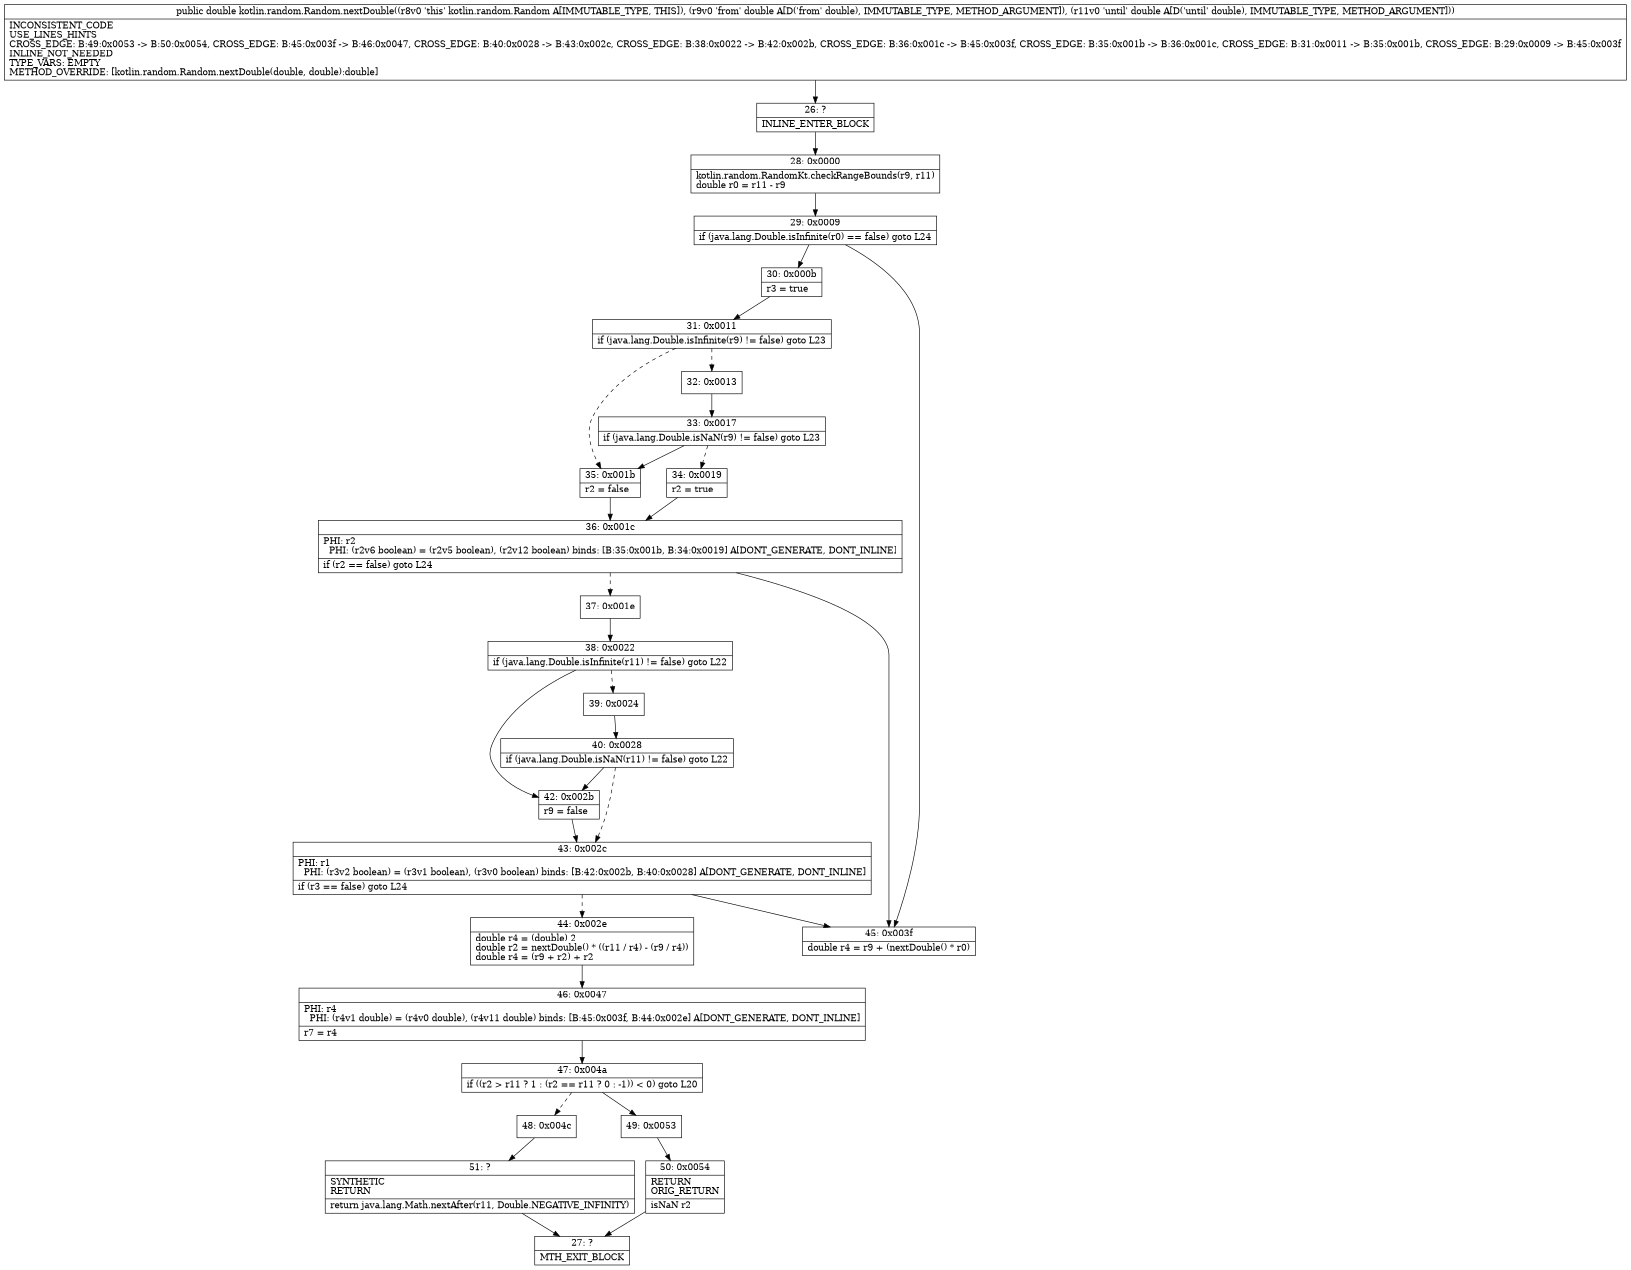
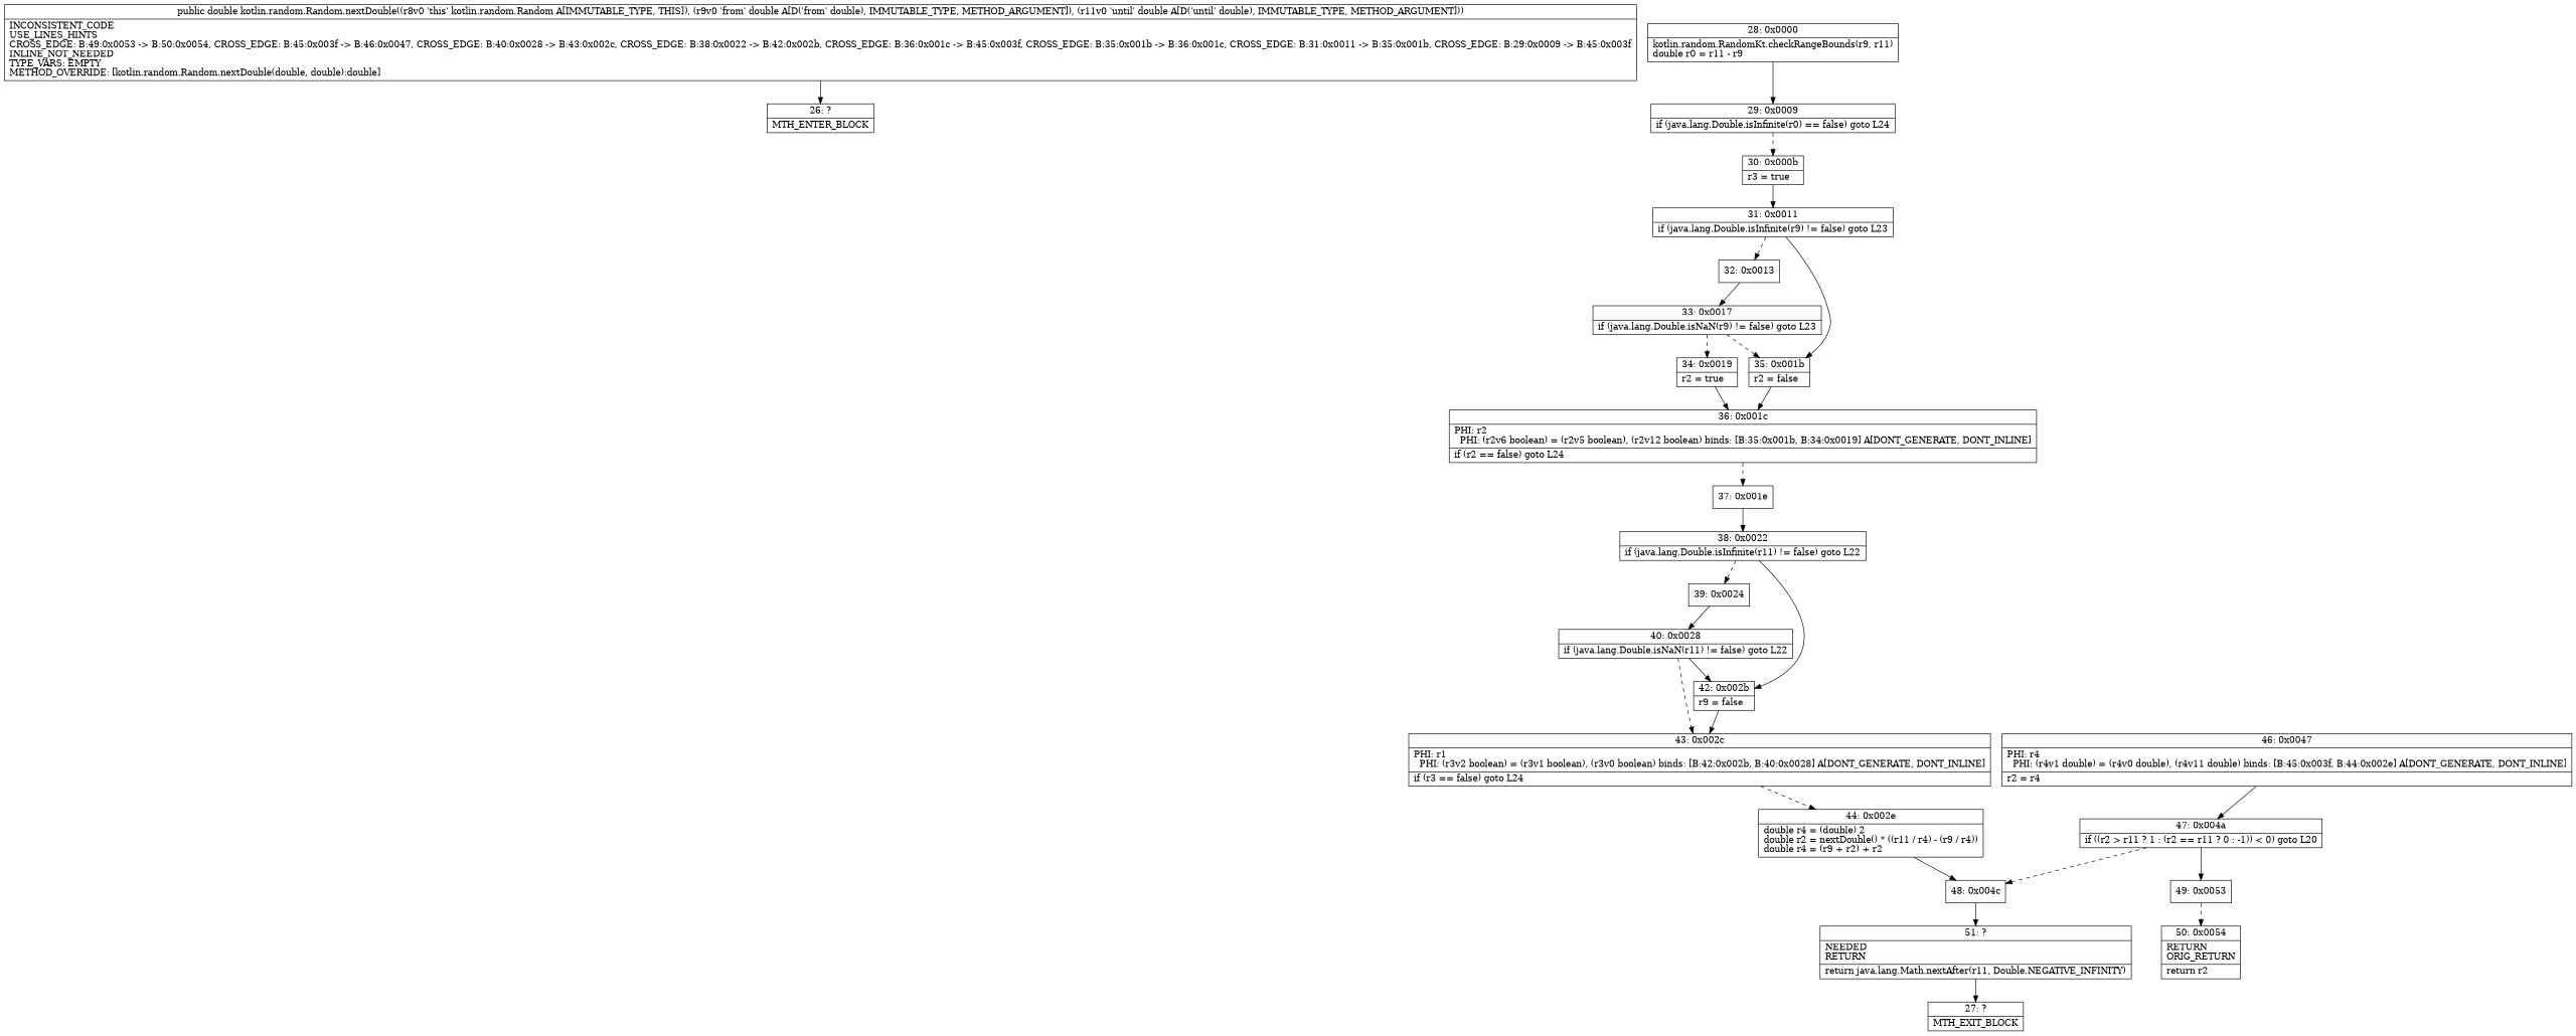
  digraph {
    node [shape=record]
-   n1 [label="{26\:\ ?|INLINE_ENTER_BLOCK\l}"]
+   n1 [label="{26\:\ ?|MTH_ENTER_BLOCK\l}"]
    n2 [label="{28\:\ 0x0000|kotlin.random.RandomKt.checkRangeBounds(r9, r11)\ldouble r0 = r11 \- r9\l}"]
    n3 [label="{29\:\ 0x0009|if (java.lang.Double.isInfinite(r0) == false) goto L24\l}"]
    n4 [label="{30\:\ 0x000b|r3 = true\l}"]
-   n5 [label="{45\:\ 0x003f|double r4 = r9 + (nextDouble() * r0)\l}"]
    n6 [label="{31\:\ 0x0011|if (java.lang.Double.isInfinite(r9) != false) goto L23\l}"]
    n7 [label="{32\:\ 0x0013}"]
    n8 [label="{35\:\ 0x001b|r2 = false\l}"]
    n9 [label="{33\:\ 0x0017|if (java.lang.Double.isNaN(r9) != false) goto L23\l}"]
    n10 [label="{36\:\ 0x001c|PHI: r2 \l  PHI: (r2v6 boolean) = (r2v5 boolean), (r2v12 boolean) binds: [B:35:0x001b, B:34:0x0019] A[DONT_GENERATE, DONT_INLINE]\l|if (r2 == false) goto L24\l}"]
    n11 [label="{34\:\ 0x0019|r2 = true\l}"]
    n12 [label="{37\:\ 0x001e}"]
    n13 [label="{38\:\ 0x0022|if (java.lang.Double.isInfinite(r11) != false) goto L22\l}"]
    n14 [label="{39\:\ 0x0024}"]
    n15 [label="{42\:\ 0x002b|r9 = false\l}"]
    n16 [label="{40\:\ 0x0028|if (java.lang.Double.isNaN(r11) != false) goto L22\l}"]
    n17 [label="{43\:\ 0x002c|PHI: r1 \l  PHI: (r3v2 boolean) = (r3v1 boolean), (r3v0 boolean) binds: [B:42:0x002b, B:40:0x0028] A[DONT_GENERATE, DONT_INLINE]\l|if (r3 == false) goto L24\l}"]
    n18 [label="{44\:\ 0x002e|double r4 = (double) 2\ldouble r2 = nextDouble() * ((r11 \/ r4) \- (r9 \/ r4))\ldouble r4 = (r9 + r2) + r2\l}"]
-   n19 [label="{46\:\ 0x0047|PHI: r4 \l  PHI: (r4v1 double) = (r4v0 double), (r4v11 double) binds: [B:45:0x003f, B:44:0x002e] A[DONT_GENERATE, DONT_INLINE]\l|r7 = r4\l}"]
+   n19 [label="{46\:\ 0x0047|PHI: r4 \l  PHI: (r4v1 double) = (r4v0 double), (r4v11 double) binds: [B:45:0x003f, B:44:0x002e] A[DONT_GENERATE, DONT_INLINE]\l|r2 = r4\l}"]
    n20 [label="{47\:\ 0x004a|if ((r2 \> r11 ? 1 : (r2 == r11 ? 0 : \-1)) \< 0) goto L20\l}"]
    n21 [label="{48\:\ 0x004c}"]
    n22 [label="{49\:\ 0x0053}"]
-   n23 [label="{51\:\ ?|SYNTHETIC\lRETURN\l|return java.lang.Math.nextAfter(r11, Double.NEGATIVE_INFINITY)\l}"]
-   n24 [label="{50\:\ 0x0054|RETURN\lORIG_RETURN\l|isNaN r2\l}"]
+   n23 [label="{51\:\ ?|NEEDED\lRETURN\l|return java.lang.Math.nextAfter(r11, Double.NEGATIVE_INFINITY)\l}"]
+   n24 [label="{50\:\ 0x0054|RETURN\lORIG_RETURN\l|return r2\l}"]
    n25 [label="{27\:\ ?|MTH_EXIT_BLOCK\l}"]
    n26 [label="{public double kotlin.random.Random.nextDouble((r8v0 'this' kotlin.random.Random A[IMMUTABLE_TYPE, THIS]), (r9v0 'from' double A[D('from' double), IMMUTABLE_TYPE, METHOD_ARGUMENT]), (r11v0 'until' double A[D('until' double), IMMUTABLE_TYPE, METHOD_ARGUMENT]))  | INCONSISTENT_CODE\lUSE_LINES_HINTS\lCROSS_EDGE: B:49:0x0053 \-\> B:50:0x0054, CROSS_EDGE: B:45:0x003f \-\> B:46:0x0047, CROSS_EDGE: B:40:0x0028 \-\> B:43:0x002c, CROSS_EDGE: B:38:0x0022 \-\> B:42:0x002b, CROSS_EDGE: B:36:0x001c \-\> B:45:0x003f, CROSS_EDGE: B:35:0x001b \-\> B:36:0x001c, CROSS_EDGE: B:31:0x0011 \-\> B:35:0x001b, CROSS_EDGE: B:29:0x0009 \-\> B:45:0x003f\lINLINE_NOT_NEEDED\lTYPE_VARS: EMPTY\lMETHOD_OVERRIDE: [kotlin.random.Random.nextDouble(double, double):double]\l}"]
-   n1 -> n2
    n2 -> n3
-   n3 -> n4 [style=solid]
-   n3 -> n5
+   n3 -> n4 [style=dashed]
    n4 -> n6
    n6 -> n7 [style=dashed]
-   n6 -> n8 [style=dashed]
+   n6 -> n8
    n7 -> n9
    n8 -> n10
-   n9 -> n8
+   n9 -> n8 [style=dashed]
    n9 -> n11 [style=dashed]
-   n10 -> n5
    n10 -> n12 [style=dashed]
    n11 -> n10
    n12 -> n13
    n13 -> n14 [style=dashed]
    n13 -> n15
    n14 -> n16
    n15 -> n17
    n16 -> n15
    n16 -> n17 [style=dashed]
-   n17 -> n5
    n17 -> n18 [style=dashed]
-   n18 -> n19
+   n18 -> n21
    n19 -> n20
    n20 -> n21 [style=dashed]
    n20 -> n22
    n21 -> n23
-   n22 -> n24
+   n22 -> n24 [style=dashed]
    n23 -> n25
-   n24 -> n25
    n26 -> n1
  }
